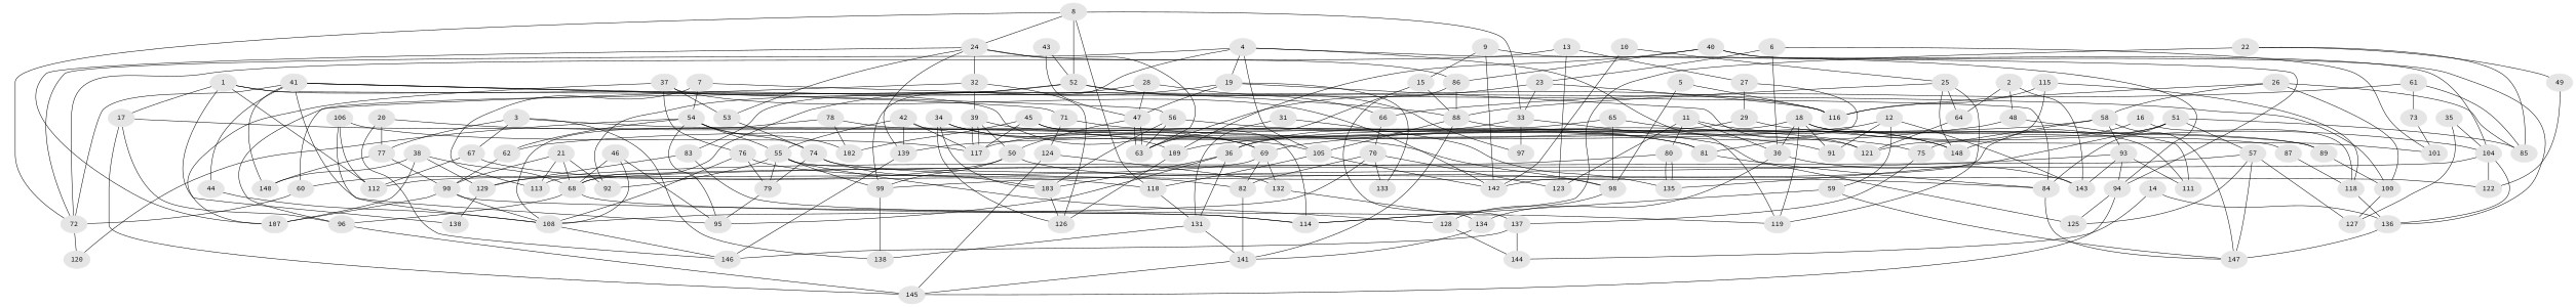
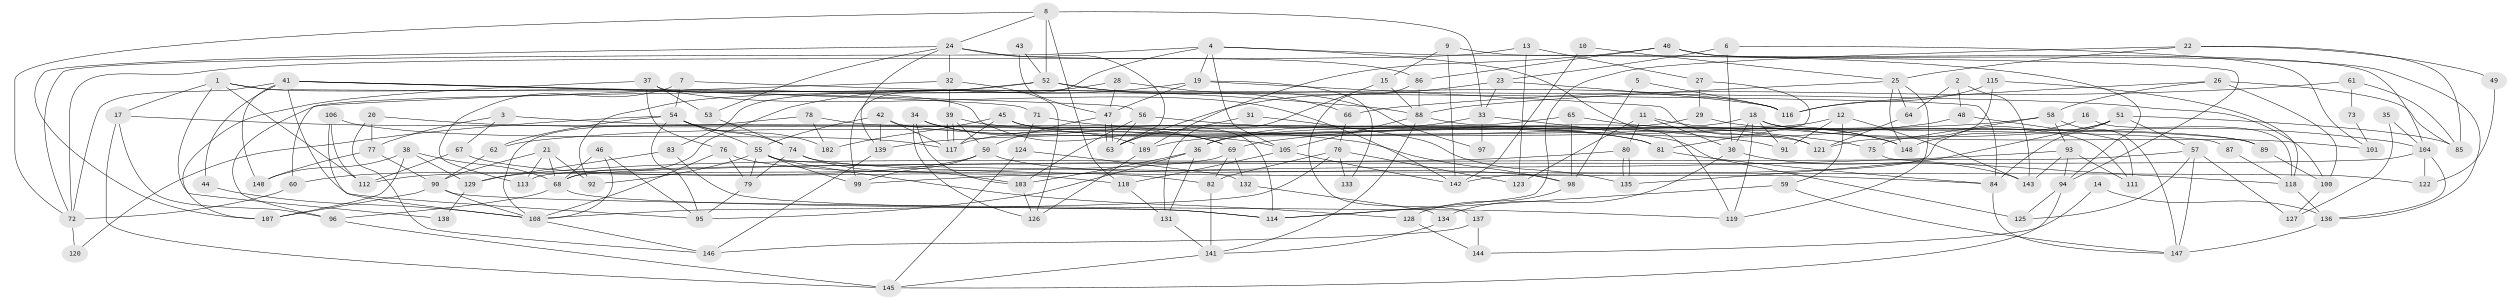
  graph {
    fontname="Source Code Pro"
    node [color=gray90 fontname="Source Code Pro" style=filled]
    edge [fontname="Source Code Pro"]
    1
    17
    69
    84
    112
    130
    105
    96
    145
    82
    132
    147
    2
    48
    64
    143
    111
    121
    3
    67
    77
    87
-   138
    110
    90
    140
    118
    4
    19
    72
    94
    99
    119
    47
    68
    133
    120
    125
    142
    5
    98
    116
    128
    6
    23
    30
    101
    33
    63
    134
    7
    54
    100
    113
    62
    95
    55
    102
    74
    127
    8
    24
    52
    139
    32
    53
    86
    107
    36
    97
    66
    83
    131
    9
    15
    88
    10
    25
    148
    11
    80
    123
    135
    129
    12
    59
    91
    114
    146
    13
    27
    29
    81
    14
    136
    144
    89
    141
    16
    18
    103
    50
    20
    21
    92
    108
    22
    49
    85
    122
    39
    60
    126
    137
    26
    58
    109
    75
    93
    104
    28
    31
    117
    34
    35
    37
    76
    79
    38
    40
    41
    44
    56
    71
    124
    42
    43
    45
    46
    51
    57
    70
    61
    73
    65
    78
    106
    115
    1 -- 17
    1 -- 69
    1 -- 84
    1 -- 112
    1 -- 130
    17 -- 105
    17 -- 96
    17 -- 145
    69 -- 112
    69 -- 82
    69 -- 132
    84 -- 147
    105 -- 110
    105 -- 142
    96 -- 145
    82 -- 141
    132 -- 134
    2 -- 48
    2 -- 64
    2 -- 143
    48 -- 69
    48 -- 111
    64 -- 121
    3 -- 67
    3 -- 77
    3 -- 87
-   3 -- 138
    67 -- 112
    67 -- 110
    77 -- 90
    77 -- 140
    87 -- 118
    110 -- 131
    90 -- 119
    90 -- 107
    90 -- 108
    118 -- 136
    4 -- 105
    4 -- 19
    4 -- 72
    4 -- 94
    4 -- 99
    4 -- 119
    19 -- 121
    19 -- 47
    19 -- 68
    19 -- 133
    72 -- 120
    94 -- 145
    94 -- 125
-   99 -- 138
    47 -- 63
    47 -- 63
    47 -- 50
    68 -- 96
    68 -- 114
    5 -- 98
    5 -- 116
    98 -- 128
    128 -- 144
    6 -- 23
    6 -- 30
    6 -- 101
    23 -- 116
    23 -- 33
    23 -- 63
    30 -- 143
    30 -- 134
    33 -- 125
    33 -- 36
    33 -- 97
    134 -- 141
    7 -- 54
    7 -- 100
    7 -- 113
    54 -- 120
    54 -- 62
    54 -- 95
    54 -- 55
    54 -- 102
    54 -- 74
    100 -- 127
    62 -- 90
    55 -- 99
    55 -- 128
    55 -- 92
    55 -- 122
    55 -- 79
    74 -- 84
    74 -- 103
    74 -- 79
    8 -- 110
    8 -- 72
    8 -- 33
    8 -- 24
    8 -- 52
    24 -- 63
    24 -- 139
    24 -- 32
    24 -- 53
    24 -- 86
    24 -- 107
    52 -- 96
    52 -- 116
    52 -- 66
    52 -- 83
    139 -- 146
    32 -- 39
    32 -- 60
    32 -- 126
    53 -- 74
    86 -- 88
    86 -- 137
    36 -- 95
    36 -- 131
    36 -- 103
    66 -- 70
    83 -- 129
    83 -- 114
-   131 -- 138
    131 -- 141
    9 -- 94
    9 -- 142
    9 -- 15
    15 -- 131
    15 -- 88
    88 -- 105
    88 -- 89
    88 -- 141
    10 -- 142
    10 -- 25
    25 -- 64
    25 -- 119
    25 -- 88
    25 -- 148
    11 -- 30
    11 -- 148
    11 -- 80
    11 -- 123
    80 -- 135
    80 -- 135
    80 -- 129
    129 -- 130
    12 -- 143
    12 -- 139
    12 -- 59
    12 -- 91
    59 -- 147
    59 -- 114
    13 -- 72
    13 -- 123
    13 -- 27
    27 -- 29
    27 -- 81
    29 -- 62
    29 -- 104
    81 -- 84
    14 -- 136
    14 -- 144
    136 -- 147
    89 -- 100
    141 -- 145
    16 -- 118
    16 -- 148
    18 -- 111
    18 -- 119
    18 -- 30
    18 -- 101
    18 -- 36
    18 -- 91
    103 -- 126
    50 -- 99
    50 -- 98
    50 -- 60
    20 -- 77
    20 -- 98
    20 -- 146
    21 -- 90
    21 -- 68
    21 -- 113
    21 -- 92
    108 -- 146
+   22 -- 25
    22 -- 114
    22 -- 49
    22 -- 85
    49 -- 122
    39 -- 81
    39 -- 50
    39 -- 117
    39 -- 117
    60 -- 72
    137 -- 146
    137 -- 144
    26 -- 116
    26 -- 100
    26 -- 85
    26 -- 58
    58 -- 147
    58 -- 109
    58 -- 75
    58 -- 93
    109 -- 126
-   75 -- 137
+   75 -- 118
    93 -- 143
    93 -- 111
    93 -- 94
    93 -- 99
    104 -- 113
    104 -- 136
    104 -- 122
    28 -- 47
    28 -- 97
    28 -- 92
    31 -- 63
    31 -- 135
    34 -- 69
    34 -- 103
    34 -- 126
    34 -- 109
    35 -- 127
    35 -- 104
    37 -- 142
    37 -- 53
    37 -- 107
    37 -- 76
    76 -- 82
    76 -- 108
    76 -- 79
    79 -- 95
    38 -- 140
    38 -- 68
    38 -- 107
    38 -- 129
    40 -- 86
    40 -- 136
    40 -- 109
    40 -- 104
    41 -- 140
    41 -- 72
    41 -- 95
    41 -- 88
    41 -- 44
    41 -- 56
    41 -- 71
    44 -- 108
    56 -- 63
    56 -- 91
    56 -- 103
    71 -- 75
    71 -- 124
    124 -- 145
    124 -- 132
    42 -- 55
    42 -- 139
    42 -- 89
    42 -- 117
    43 -- 47
    43 -- 52
    45 -- 102
    45 -- 114
    45 -- 81
    45 -- 117
    46 -- 68
    46 -- 95
    46 -- 108
    51 -- 84
    51 -- 142
    51 -- 135
    51 -- 85
    51 -- 57
    57 -- 147
    57 -- 68
    57 -- 125
    57 -- 127
    70 -- 82
    70 -- 133
    70 -- 123
    70 -- 108
    61 -- 66
    61 -- 85
    61 -- 73
    73 -- 101
    65 -- 98
    65 -- 148
    65 -- 117
    78 -- 121
    78 -- 102
    78 -- 108
    106 -- 112
    106 -- 108
    106 -- 117
    115 -- 121
    115 -- 118
    115 -- 116
  }
